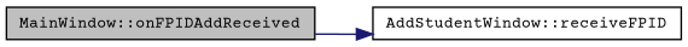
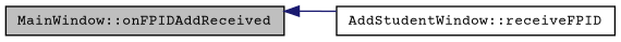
  digraph {
    rankdir=LR
    fontname="Courier Prime"
    node [color=black fontname="Courier Prime" fontsize=10 shape=record style=filled]
    n1 [fillcolor=grey75 fontcolor=black height=0.2 label="MainWindow::onFPIDAddReceived" width=0.4]
    n2 [fillcolor=white height=0.2 label="AddStudentWindow::receiveFPID" width=0.4]
-   n1 -> n2 [color=midnightblue fontname="Courier Prime" fontsize=10 labelfontname=Helvetica labelfontsize=10 style=solid]
+   n2 -> n1 [color=midnightblue fontname="Courier Prime" fontsize=10 labelfontname=Helvetica labelfontsize=10 style=solid]
  }
